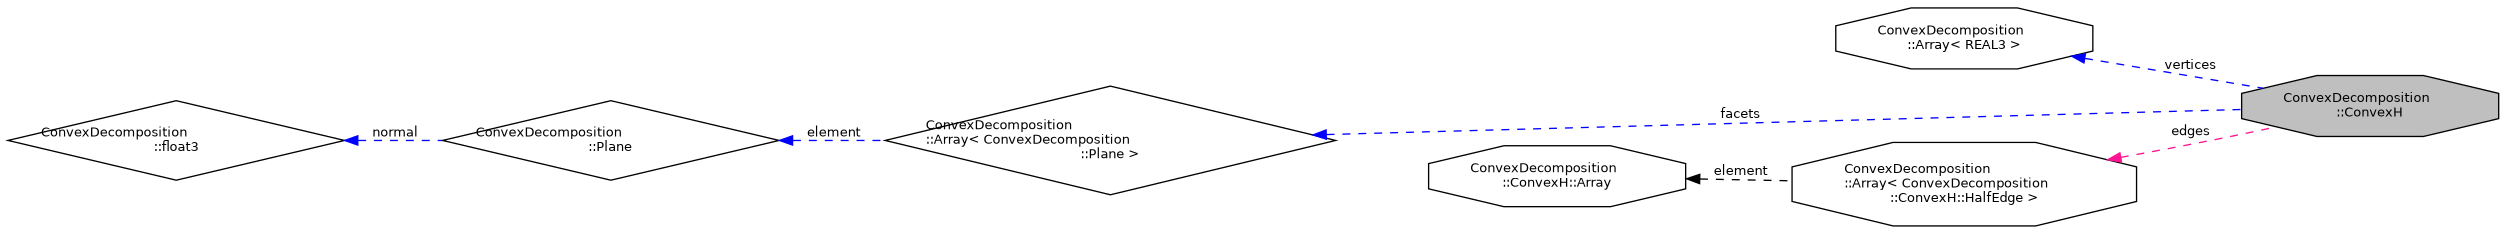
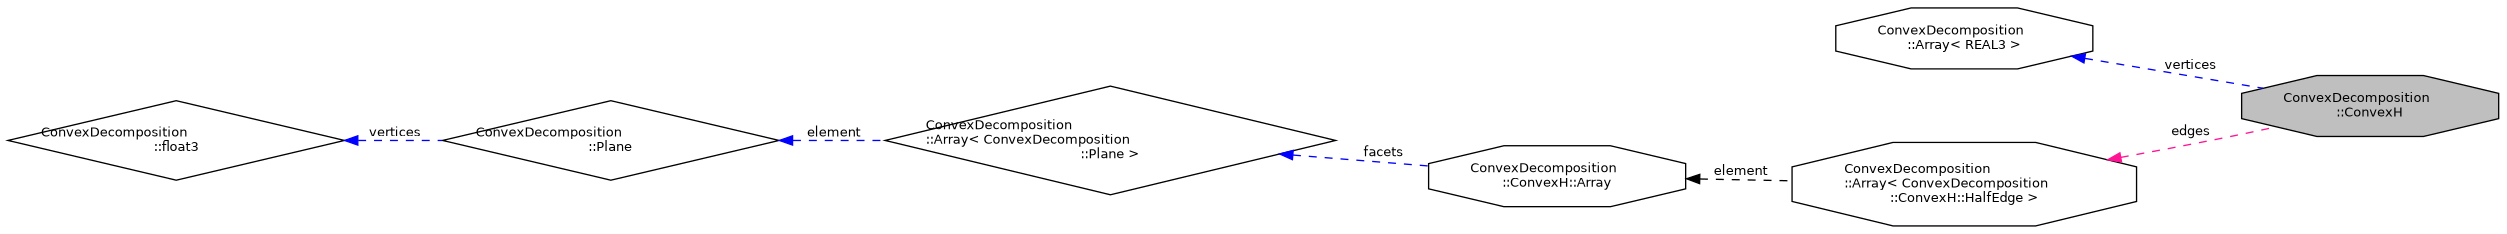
  digraph {
    rankdir=LR
    node [color=black fillcolor=white fontname=Helvetica fontsize=10 shape=octagon style=filled]
    edge [color=blue dir=back fontname=Helvetica fontsize=10 labelfontname=Helvetica labelfontsize=10 style=dashed]
    n1 [fillcolor=grey75 fontcolor=black height=0.2 label="ConvexDecomposition\l::ConvexH" width=0.4]
    n2 [height=0.2 label="ConvexDecomposition\l::Array\< REAL3 \>" width=0.4]
    n3 [height=0.2 label="ConvexDecomposition\l::Array\< ConvexDecomposition\l::Plane \>" shape=diamond width=0.4]
    n4 [height=0.2 label="ConvexDecomposition\l::Plane" shape=diamond width=0.4]
    n5 [height=0.2 label="ConvexDecomposition\l::float3" shape=diamond width=0.4]
    n6 [height=0.2 label="ConvexDecomposition\l::Array\< ConvexDecomposition\l::ConvexH::HalfEdge \>" width=0.4]
    n7 [height=0.2 label="ConvexDecomposition\l::ConvexH::Array" width=0.4]
    n2 -> n1 [label=" vertices"]
-   n3 -> n1 [label=" facets"]
+   n3 -> n7 [label=" facets"]
    n4 -> n3 [label=" element"]
-   n5 -> n4 [label=" normal"]
+   n5 -> n4 [label=" vertices"]
    n6 -> n1 [color=deeppink label=" edges"]
    n7 -> n6 [color=black label=" element"]
  }
